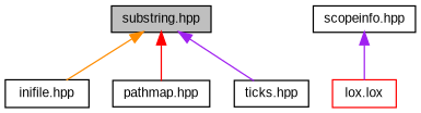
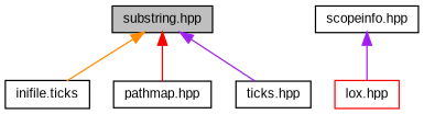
  digraph {
    fontname="Liberation Sans"
    node [color=black fillcolor=white fontname="Liberation Sans" fontsize=10 shape=record style=filled]
    edge [color=purple dir=back fontname="Liberation Sans" fontsize=10 labelfontname=Helvetica labelfontsize=10 style=solid]
    n1 [fillcolor=grey75 fontcolor=black height=0.2 label="substring.hpp" width=0.4]
-   n2 [height=0.2 label="inifile.hpp" width=0.4]
+   n2 [height=0.2 label="inifile.ticks" width=0.4]
    n3 [height=0.2 label="pathmap.hpp" width=0.4]
    n4 [height=0.2 label="ticks.hpp" width=0.4]
    n5 [height=0.2 label="scopeinfo.hpp" width=0.4]
-   n6 [color=red height=0.2 label="lox.lox" width=0.4]
+   n6 [color=red height=0.2 label="lox.hpp" width=0.4]
    n1 -> n2 [color=darkorange]
    n1 -> n3 [color=red]
    n1 -> n4
    n5 -> n6
  }
